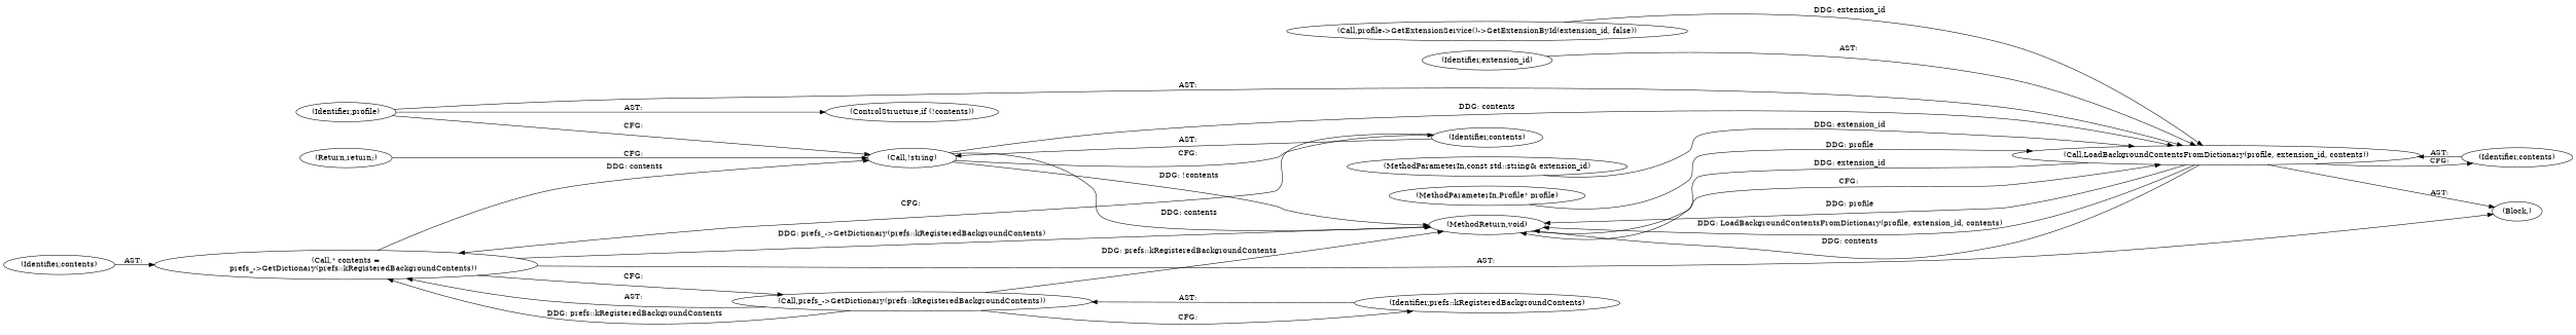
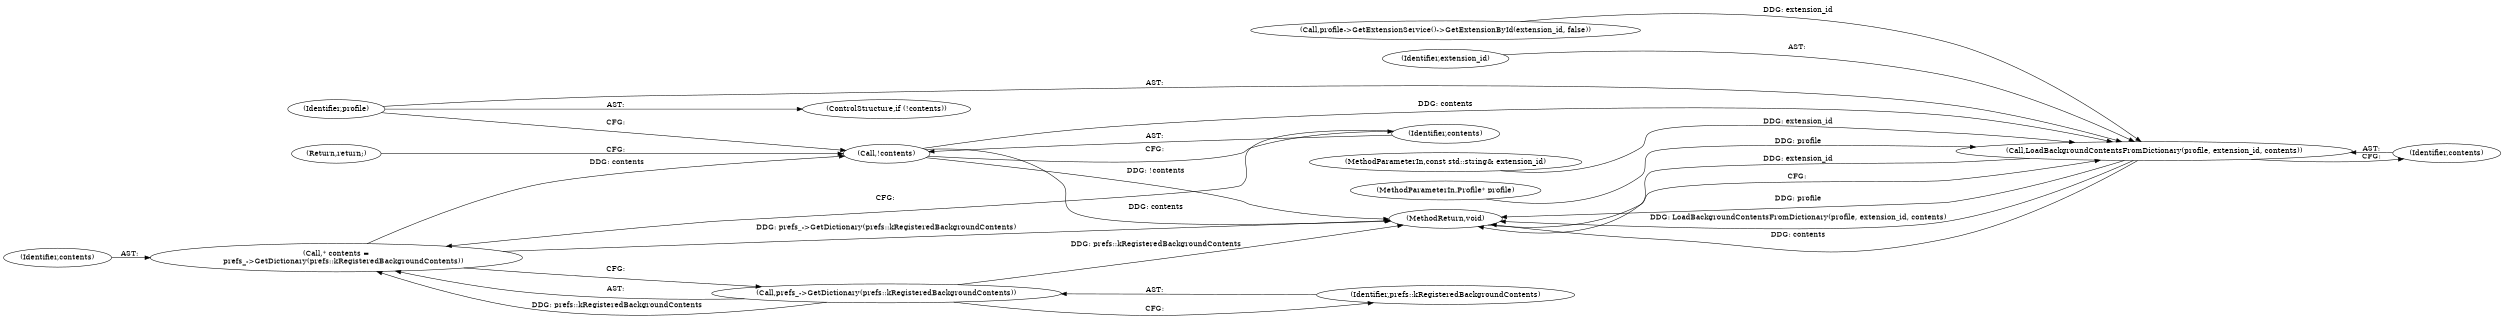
  digraph {
    rankdir=LR
    n1 [label="(Call,* contents =\n      prefs_->GetDictionary(prefs::kRegisteredBackgroundContents))"]
    n2 [label="(Call,prefs_->GetDictionary(prefs::kRegisteredBackgroundContents))"]
-   n3 [label="(Call,!string)"]
-   n4 [label="(Block,)"]
+   n3 [label="(Call,!contents)"]
    n5 [label="(MethodReturn,void)"]
    n6 [label="(Identifier,prefs::kRegisteredBackgroundContents)"]
    n7 [label="(Call,LoadBackgroundContentsFromDictionary(profile, extension_id, contents))"]
    n8 [label="(Identifier,contents)"]
    n9 [label="(Identifier,contents)"]
    n10 [label="(ControlStructure,if (!contents))"]
    n11 [label="(MethodParameterIn,const std::string& extension_id)"]
    n12 [label="(Identifier,contents)"]
    n13 [label="(MethodParameterIn,Profile* profile)"]
    n14 [label="(Call,profile->GetExtensionService()->GetExtensionById(extension_id, false))"]
    n15 [label="(Return,return;)"]
    n16 [label="(Identifier,profile)"]
    n17 [label="(Identifier,extension_id)"]
    n1 -> n2 [label="CFG: "]
    n1 -> n3 [label="DDG: contents"]
-   n1 -> n4 [label="AST: "]
    n1 -> n5 [label="DDG: prefs_->GetDictionary(prefs::kRegisteredBackgroundContents)"]
    n2 -> n1 [label="AST: "]
    n2 -> n1 [label="DDG: prefs::kRegisteredBackgroundContents"]
    n2 -> n5 [label="DDG: prefs::kRegisteredBackgroundContents"]
    n2 -> n6 [label="CFG: "]
    n3 -> n5 [label="DDG: !contents"]
    n3 -> n5 [label="DDG: contents"]
    n3 -> n7 [label="DDG: contents"]
    n3 -> n8 [label="CFG: "]
    n5 -> n7 [label="CFG: "]
    n6 -> n2 [label="AST: "]
-   n7 -> n4 [label="AST: "]
    n7 -> n5 [label="DDG: profile"]
    n7 -> n5 [label="DDG: LoadBackgroundContentsFromDictionary(profile, extension_id, contents)"]
    n7 -> n5 [label="DDG: contents"]
    n7 -> n5 [label="DDG: extension_id"]
    n7 -> n9 [label="CFG: "]
    n8 -> n1 [label="CFG: "]
    n8 -> n3 [label="AST: "]
    n9 -> n7 [label="AST: "]
    n11 -> n7 [label="DDG: extension_id"]
    n12 -> n1 [label="AST: "]
    n13 -> n7 [label="DDG: profile"]
    n14 -> n7 [label="DDG: extension_id"]
    n15 -> n3 [label="CFG: "]
    n16 -> n3 [label="CFG: "]
    n16 -> n7 [label="AST: "]
    n16 -> n10 [label="AST: "]
    n17 -> n7 [label="AST: "]
  }
